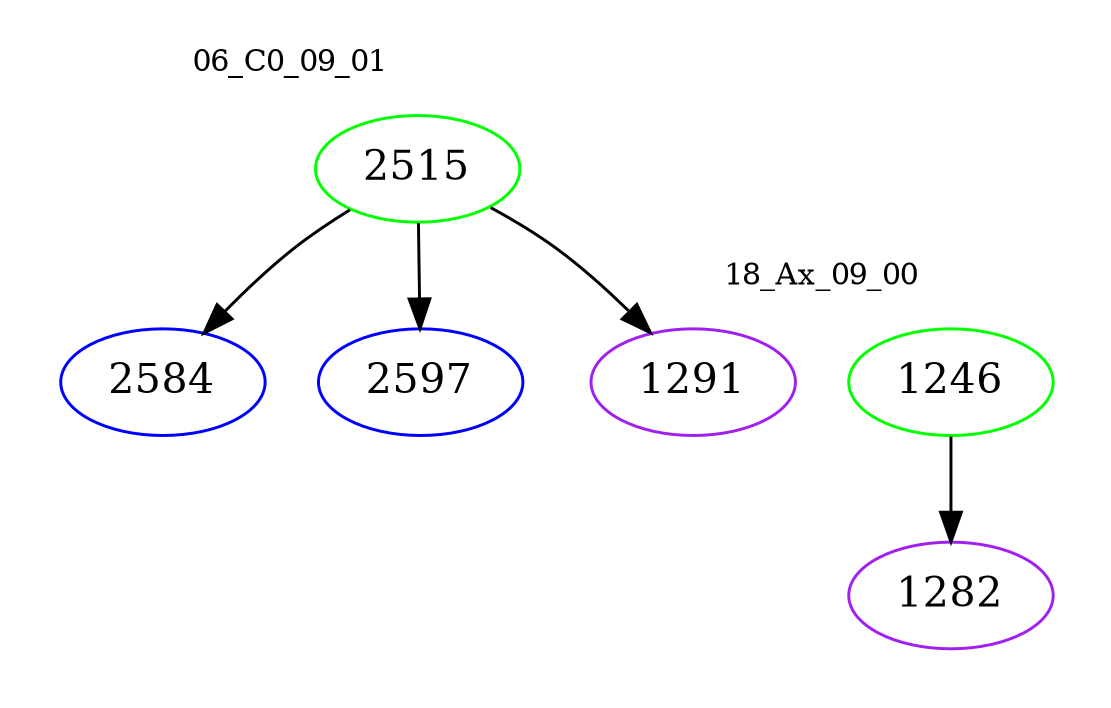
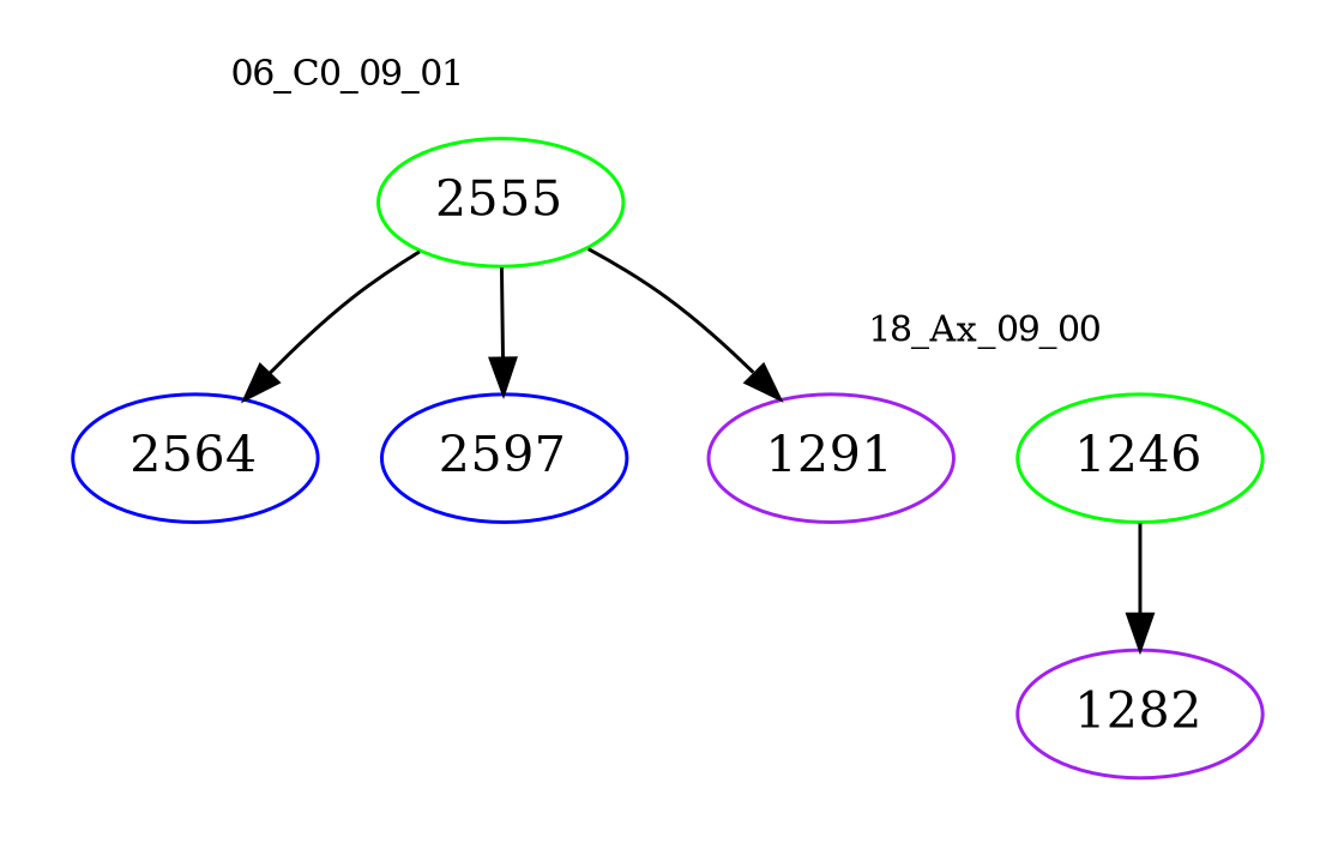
  digraph {
    node [color=green]
    edge [color=black]
    n1 [label=1246]
    n2 [color=purple label=1291]
    n3 [color=purple label=1282]
-   n4 [label=2515]
-   n5 [color=blue label=2584]
+   n4 [label=2555]
+   n5 [color=blue label=2564]
    n6 [color=blue label=2597]
    subgraph cluster_1 {
      color=white
      fontsize=10
      label="18_Ax_09_00"
      n1
      n2
      n3
    }
    subgraph cluster_2 {
      color=white
      fontsize=10
      label="06_C0_09_01"
      n4
      n5
      n6
    }
    n1 -> n3
    n4 -> n2
    n4 -> n5
    n4 -> n6
  }
